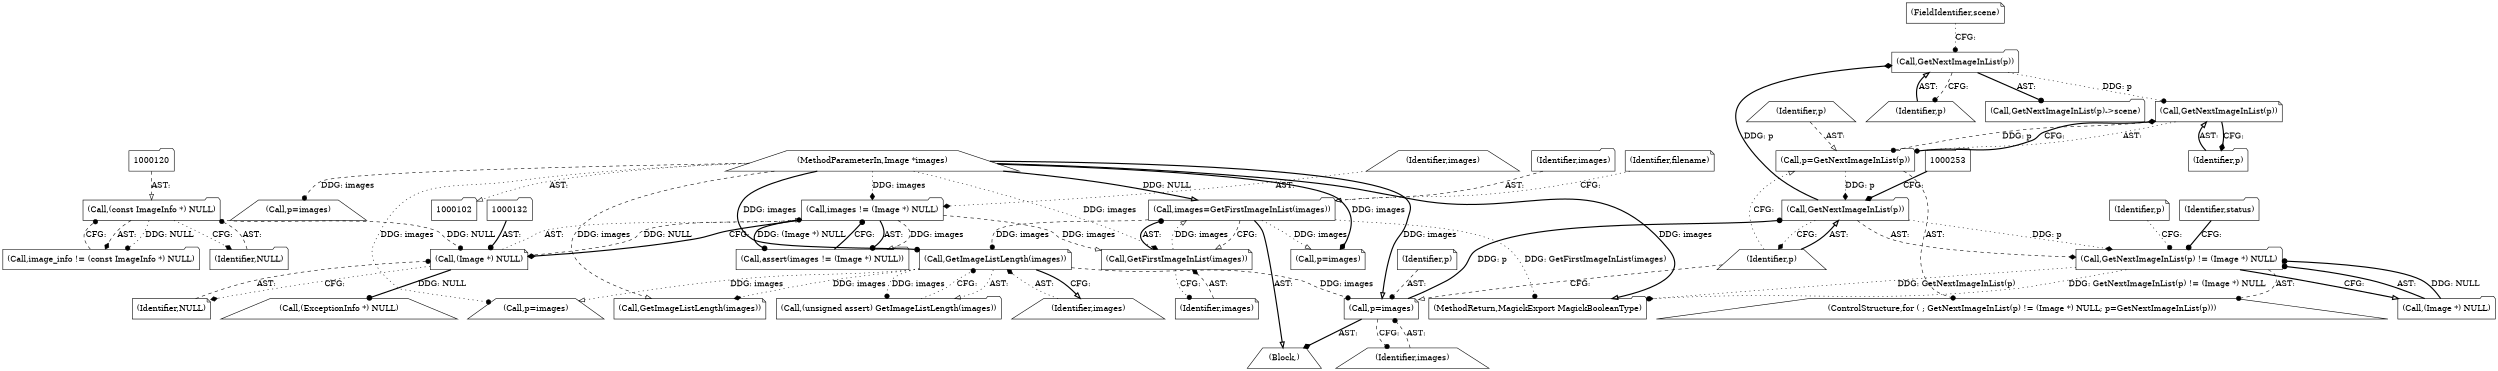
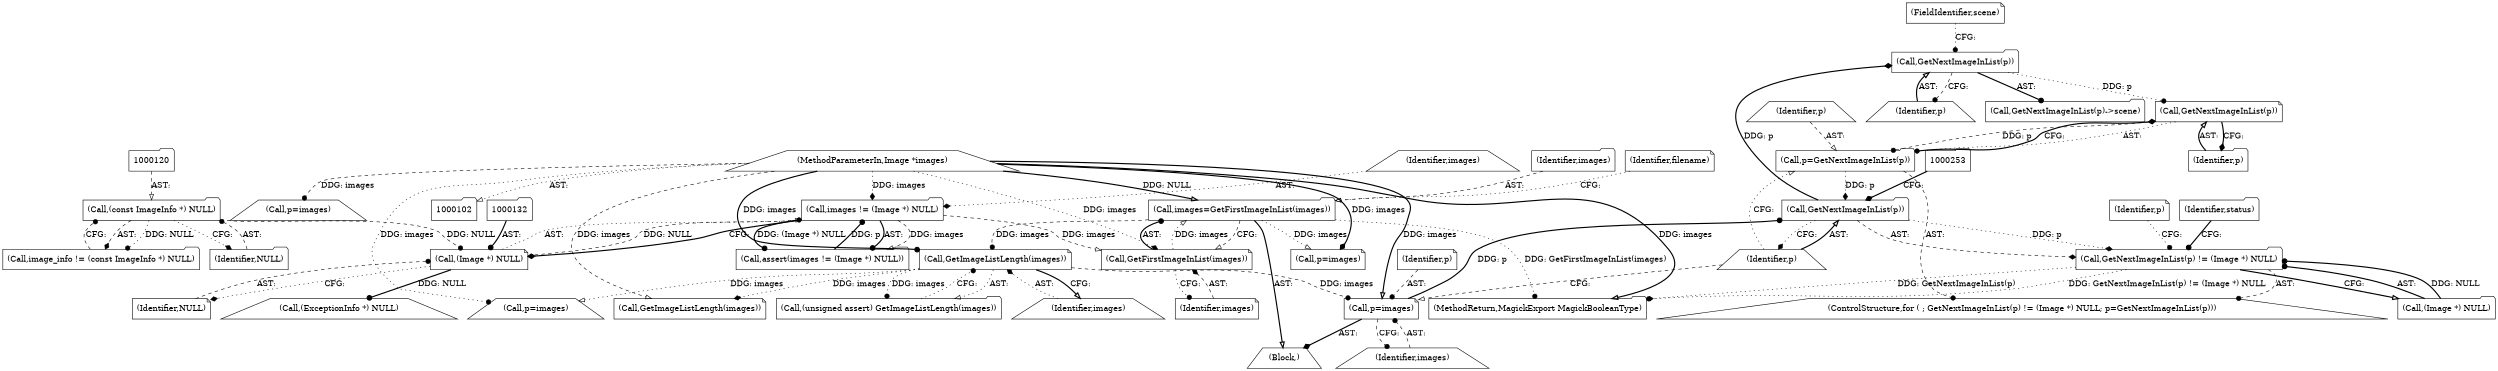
  digraph {
    node [shape=folder]
    edge [arrowhead=dot style=dotted]
    n1 [label="(Call,GetNextImageInList(p))"]
    n2 [label="(Call,GetNextImageInList(p))" shape=note]
    n3 [label="(Identifier,p)" shape=trapezium]
    n4 [label="(Call,GetNextImageInList(p)->scene)"]
    n5 [label="(Call,p=GetNextImageInList(p))"]
    n6 [label="(Identifier,p)"]
    n7 [label="(Call,GetNextImageInList(p))"]
    n8 [label="(Call,GetNextImageInList(p) != (Image *) NULL)"]
    n9 [label="(Identifier,p)" shape=trapezium]
    n10 [label="(ControlStructure,for ( ; GetNextImageInList(p) != (Image *) NULL; p=GetNextImageInList(p)))" shape=trapezium]
    n11 [label="(MethodReturn,MagickExport MagickBooleanType)"]
    n12 [label="(Call,(Image *) NULL)"]
    n13 [label="(Call,p=images)" shape=note]
    n14 [label="(Block,)" shape=trapezium]
    n15 [label="(Identifier,images)" shape=trapezium]
    n16 [label="(Call,GetImageListLength(images))" shape=note]
    n17 [label="(Call,(unsigned assert) GetImageListLength(images))"]
    n18 [label="(Call,GetImageListLength(images))" shape=note]
    n19 [label="(Identifier,images)" shape=trapezium]
    n20 [label="(Call,p=images)" shape=trapezium]
    n21 [label="(Call,images=GetFirstImageInList(images))"]
    n22 [label="(Call,GetFirstImageInList(images))" shape=note]
    n23 [label="(Call,p=images)" shape=note]
    n24 [label="(Identifier,images)" shape=note]
    n25 [label="(Call,images != (Image *) NULL)"]
    n26 [label="(Call,(Image *) NULL)" shape=note]
    n27 [label="(Call,assert(images != (Image *) NULL))"]
    n28 [label="(Identifier,NULL)" shape=note]
    n29 [label="(Call,(ExceptionInfo *) NULL)" shape=trapezium]
    n30 [label="(MethodParameterIn,Image *images)" shape=trapezium]
    n31 [label="(Call,p=images)" shape=trapezium]
    1000102
    n33 [label="(Call,(const ImageInfo *) NULL)"]
    n34 [label="(Identifier,NULL)"]
    n35 [label="(Call,image_info != (const ImageInfo *) NULL)"]
    n36 [label="(Identifier,p)" shape=note]
    n37 [label="(Identifier,status)"]
    n38 [label="(Identifier,images)" shape=trapezium]
    n39 [label="(Identifier,images)"]
    n40 [label="(Identifier,p)" shape=note]
    n41 [label="(Identifier,p)" shape=trapezium]
    n42 [label="(Identifier,filename)" shape=note]
    n43 [label="(FieldIdentifier,scene)" shape=note]
    1000253
    1000132
    1000120
    n1 -> n2 [label="DDG: p"]
    n1 -> n3 [label="CFG: " style=dashed]
    n1 -> n4 [label="AST: " style=bold]
    n2 -> n5 [label="AST: "]
    n2 -> n5 [label="DDG: p" style=dashed]
    n2 -> n6 [arrowhead=diamond label="CFG: " style=bold]
    n3 -> n1 [arrowhead=onormal label="AST: " style=bold]
    n5 -> n2 [arrowhead=diamond label="CFG: " style=bold]
    n5 -> n7 [arrowhead=diamond label="DDG: p"]
    n5 -> n10 [label="AST: " style=dashed]
    n6 -> n2 [arrowhead=onormal label="AST: " style=bold]
    n7 -> n1 [arrowhead=diamond label="DDG: p" style=bold]
    n7 -> n8 [arrowhead=diamond label="AST: " style=dashed]
    n7 -> n8 [arrowhead=diamond label="DDG: p"]
    n7 -> n9 [arrowhead=diamond label="CFG: "]
    n8 -> n10 [label="AST: " style=dashed]
    n8 -> n11 [label="DDG: GetNextImageInList(p)"]
    n8 -> n11 [arrowhead=diamond label="DDG: GetNextImageInList(p) != (Image *) NULL"]
    n8 -> n12 [arrowhead=onormal label="CFG: " style=bold]
    n9 -> n5 [arrowhead=onormal label="CFG: "]
    n9 -> n7 [arrowhead=onormal label="AST: " style=bold]
    n9 -> n13 [arrowhead=onormal label="CFG: " style=dashed]
    n12 -> n8 [label="AST: " style=bold]
    n12 -> n8 [label="DDG: NULL" style=bold]
    n13 -> n7 [label="DDG: p" style=bold]
    n13 -> n14 [arrowhead=diamond label="AST: " style=bold]
    n13 -> n15 [label="CFG: " style=dashed]
    n15 -> n13 [label="AST: " style=dashed]
    n16 -> n13 [label="DDG: images" style=dashed]
    n16 -> n17 [arrowhead=onormal label="AST: "]
    n16 -> n17 [label="DDG: images"]
    n16 -> n18 [arrowhead=diamond label="DDG: images"]
    n16 -> n19 [arrowhead=onormal label="CFG: " style=bold]
    n16 -> n20 [arrowhead=onormal label="DDG: images"]
    n17 -> n16 [label="CFG: "]
    n19 -> n16 [arrowhead=diamond label="AST: "]
    n21 -> n11 [label="DDG: GetFirstImageInList(images)"]
    n21 -> n14 [arrowhead=onormal label="AST: " style=bold]
    n21 -> n16 [label="DDG: images" style=dashed]
    n21 -> n22 [arrowhead=onormal label="CFG: " style=dashed]
    n21 -> n23 [arrowhead=onormal label="DDG: images"]
    n22 -> n21 [label="AST: " style=bold]
    n22 -> n21 [arrowhead=onormal label="DDG: images"]
    n22 -> n24 [label="CFG: "]
    n24 -> n22 [arrowhead=diamond label="AST: " style=dashed]
    n25 -> n22 [arrowhead=onormal label="DDG: images" style=dashed]
    n25 -> n26 [arrowhead=diamond label="CFG: " style=bold]
    n25 -> n27 [label="AST: " style=bold]
    n25 -> n27 [arrowhead=onormal label="DDG: images" style=dashed]
    n25 -> n27 [label="DDG: (Image *) NULL" style=bold]
    n26 -> n25 [label="AST: "]
    n26 -> n25 [arrowhead=onormal label="DDG: NULL" style=dashed]
    n26 -> n28 [arrowhead=diamond label="CFG: "]
    n26 -> n29 [label="DDG: NULL" style=bold]
-   n27 -> n25 [label="CFG: " style=bold]
+   n27 -> n25 [label="DDG: p" style=bold]
    n28 -> n26 [label="AST: " style=dashed]
    n30 -> n11 [arrowhead=onormal label="DDG: images" style=bold]
    n30 -> n13 [arrowhead=onormal label="DDG: images" style=bold]
    n30 -> n16 [label="DDG: images" style=bold]
    n30 -> n18 [arrowhead=onormal label="DDG: images" style=dashed]
    n30 -> n20 [label="DDG: images"]
    n30 -> n21 [arrowhead=onormal label="DDG: NULL" style=bold]
    n30 -> n22 [arrowhead=diamond label="DDG: images"]
    n30 -> n23 [arrowhead=diamond label="DDG: images" style=bold]
    n30 -> n25 [arrowhead=diamond label="DDG: images"]
    n30 -> n31 [label="DDG: images" style=dashed]
    n30 -> 1000102 [arrowhead=onormal label="AST: "]
    n33 -> n26 [label="DDG: NULL" style=dashed]
    n33 -> n34 [arrowhead=diamond label="CFG: "]
    n33 -> n35 [arrowhead=diamond label="AST: " style=dashed]
    n33 -> n35 [label="DDG: NULL"]
    n34 -> n33 [label="AST: " style=dashed]
    n35 -> n33 [label="CFG: " style=dashed]
    n36 -> n8 [label="CFG: "]
    n37 -> n8 [label="CFG: " style=bold]
    n38 -> n25 [arrowhead=diamond label="AST: "]
    n39 -> n21 [arrowhead=onormal label="AST: " style=dashed]
    n40 -> n13 [label="AST: " style=dashed]
    n41 -> n5 [arrowhead=onormal label="AST: " style=dashed]
    n42 -> n21 [arrowhead=onormal label="CFG: "]
    n43 -> n1 [label="CFG: "]
    1000253 -> n7 [arrowhead=diamond label="CFG: " style=bold]
    1000132 -> n26 [label="AST: " style=bold]
    1000120 -> n33 [arrowhead=onormal label="AST: " style=dashed]
  }
